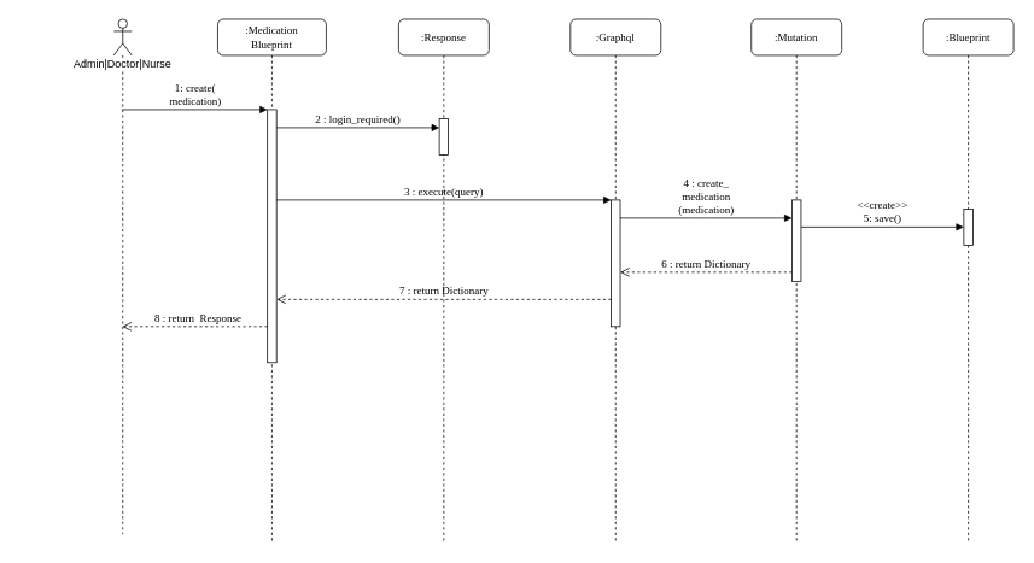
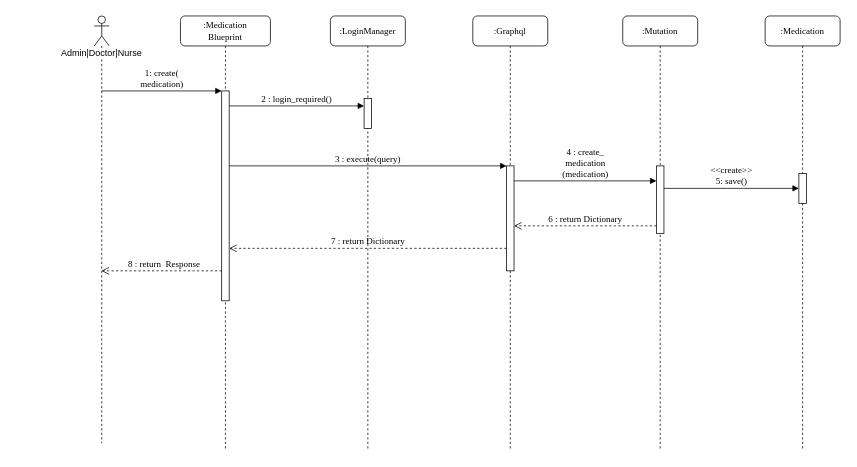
  <mxCell id="0" />
  <mxCell id="1" parent="0" />
  <mxCell id="2" value="&lt;div&gt;:Medication&lt;/div&gt;&lt;div&gt;Blueprint&lt;/div&gt;" style="shape=umlLifeline;perimeter=lifelinePerimeter;whiteSpace=wrap;html=1;container=1;collapsible=0;recursiveResize=0;outlineConnect=0;rounded=1;shadow=0;comic=0;labelBackgroundColor=none;strokeWidth=1;fontFamily=Verdana;fontSize=12;align=center;" vertex="1" parent="1"><mxGeometry x="240.1" y="20.8" width="120" height="580" as="geometry" /></mxCell>
  <mxCell id="3" value="" style="html=1;points=[];perimeter=orthogonalPerimeter;rounded=0;shadow=0;comic=0;labelBackgroundColor=none;strokeWidth=1;fontFamily=Verdana;fontSize=12;align=center;" vertex="1" parent="2"><mxGeometry x="55" y="100" width="10" height="280" as="geometry" /></mxCell>
  <mxCell id="4" value=":Graphql" style="shape=umlLifeline;perimeter=lifelinePerimeter;whiteSpace=wrap;html=1;container=1;collapsible=0;recursiveResize=0;outlineConnect=0;rounded=1;shadow=0;comic=0;labelBackgroundColor=none;strokeWidth=1;fontFamily=Verdana;fontSize=12;align=center;" vertex="1" parent="1"><mxGeometry x="630.1" y="20.8" width="100" height="580" as="geometry" /></mxCell>
  <mxCell id="5" value="" style="html=1;points=[];perimeter=orthogonalPerimeter;rounded=0;shadow=0;comic=0;labelBackgroundColor=none;strokeWidth=1;fontFamily=Verdana;fontSize=12;align=center;" vertex="1" parent="4"><mxGeometry x="45" y="200" width="10" height="140" as="geometry" /></mxCell>
  <mxCell id="6" value=":Mutation" style="shape=umlLifeline;perimeter=lifelinePerimeter;whiteSpace=wrap;html=1;container=1;collapsible=0;recursiveResize=0;outlineConnect=0;rounded=1;shadow=0;comic=0;labelBackgroundColor=none;strokeWidth=1;fontFamily=Verdana;fontSize=12;align=center;" vertex="1" parent="1"><mxGeometry x="830.1" y="20.8" width="100" height="580" as="geometry" /></mxCell>
  <mxCell id="7" value="" style="html=1;points=[];perimeter=orthogonalPerimeter;rounded=0;shadow=0;comic=0;labelBackgroundColor=none;strokeWidth=1;fontFamily=Verdana;fontSize=12;align=center;" vertex="1" parent="6"><mxGeometry x="45" y="200" width="10" height="90" as="geometry" /></mxCell>
- <mxCell id="8" value=":Blueprint" style="shape=umlLifeline;perimeter=lifelinePerimeter;whiteSpace=wrap;html=1;container=1;collapsible=0;recursiveResize=0;outlineConnect=0;rounded=1;shadow=0;comic=0;labelBackgroundColor=none;strokeWidth=1;fontFamily=Verdana;fontSize=12;align=center;" vertex="1" parent="1"><mxGeometry x="1020.1" y="20.8" width="100" height="580" as="geometry" /></mxCell>
+ <mxCell id="8" value=":Medication" style="shape=umlLifeline;perimeter=lifelinePerimeter;whiteSpace=wrap;html=1;container=1;collapsible=0;recursiveResize=0;outlineConnect=0;rounded=1;shadow=0;comic=0;labelBackgroundColor=none;strokeWidth=1;fontFamily=Verdana;fontSize=12;align=center;" vertex="1" parent="1"><mxGeometry x="1020.1" y="20.8" width="100" height="580" as="geometry" /></mxCell>
  <mxCell id="9" value="" style="html=1;points=[];perimeter=orthogonalPerimeter;rounded=0;shadow=0;comic=0;labelBackgroundColor=none;strokeWidth=1;fontFamily=Verdana;fontSize=12;align=center;" vertex="1" parent="8"><mxGeometry x="45" y="210" width="10" height="40" as="geometry" /></mxCell>
  <mxCell id="10" value="&lt;div&gt;4 : create_&lt;/div&gt;medication&lt;div&gt;(medication)&lt;br&gt;&lt;/div&gt;" style="html=1;verticalAlign=bottom;endArrow=block;labelBackgroundColor=none;fontFamily=Verdana;fontSize=12;edgeStyle=elbowEdgeStyle;elbow=vertical;" edge="1" parent="1" source="5" target="7"><mxGeometry relative="1" as="geometry"><mxPoint x="500.1" y="160.8" as="sourcePoint" /><Array as="points"><mxPoint x="770.1" y="240.8" /><mxPoint x="510.1" y="230.8" /><mxPoint x="520.1" y="230.8" /><mxPoint x="550.1" y="200.8" /><mxPoint x="490.1" y="190.8" /><mxPoint x="450.1" y="160.8" /></Array></mxGeometry></mxCell>
  <mxCell id="11" value="&lt;div&gt;&amp;lt;&amp;lt;create&amp;gt;&amp;gt;&lt;br&gt;&lt;/div&gt;&lt;div&gt;5: save()&lt;br&gt;&lt;/div&gt;" style="html=1;verticalAlign=bottom;endArrow=block;labelBackgroundColor=none;fontFamily=Verdana;fontSize=12;edgeStyle=elbowEdgeStyle;elbow=vertical;" edge="1" parent="1" source="7" target="9"><mxGeometry relative="1" as="geometry"><mxPoint x="640.1" y="170.8" as="sourcePoint" /><Array as="points"><mxPoint x="980.1" y="250.8" /><mxPoint x="760.1" y="210.8" /></Array></mxGeometry></mxCell>
  <mxCell id="12" value="&lt;div&gt;1: create(&lt;/div&gt;&lt;div&gt;&lt;span&gt;medication)&lt;/span&gt;&lt;/div&gt;" style="html=1;verticalAlign=bottom;endArrow=block;entryX=0;entryY=0;labelBackgroundColor=none;fontFamily=Verdana;fontSize=12;edgeStyle=elbowEdgeStyle;elbow=vertical;" edge="1" parent="1" source="14" target="3"><mxGeometry relative="1" as="geometry"><mxPoint x="145.1" y="120.8" as="sourcePoint" /><Array as="points"><mxPoint x="190.1" y="120.8" /></Array></mxGeometry></mxCell>
  <mxCell id="13" value="3 : execute(query)" style="html=1;verticalAlign=bottom;endArrow=block;entryX=0;entryY=0;labelBackgroundColor=none;fontFamily=Verdana;fontSize=12;edgeStyle=elbowEdgeStyle;elbow=vertical;" edge="1" parent="1" source="3" target="5"><mxGeometry relative="1" as="geometry"><mxPoint x="360.1" y="140.8" as="sourcePoint" /><Array as="points"><mxPoint x="640.1" y="220.8" /><mxPoint x="620.1" y="230.8" /><mxPoint x="410.1" y="220.8" /><mxPoint x="390.1" y="230.8" /><mxPoint x="410.1" y="190.8" /><mxPoint x="390.1" y="180.8" /><mxPoint x="410.1" y="170.8" /><mxPoint x="380.1" y="160.8" /></Array></mxGeometry></mxCell>
  <mxCell id="14" value="Admin|Doctor|Nurse" style="shape=umlLifeline;participant=umlActor;perimeter=lifelinePerimeter;whiteSpace=wrap;html=1;container=1;collapsible=0;recursiveResize=0;verticalAlign=top;spacingTop=36;labelBackgroundColor=#ffffff;outlineConnect=0;" vertex="1" parent="1"><mxGeometry x="125.1" y="20.8" width="20" height="570" as="geometry" /></mxCell>
  <mxCell id="15" value="6 : return Dictionary" style="html=1;verticalAlign=bottom;endArrow=open;dashed=1;endSize=8;labelBackgroundColor=none;fontFamily=Verdana;fontSize=12;edgeStyle=elbowEdgeStyle;elbow=vertical;" edge="1" parent="1" source="7" target="5"><mxGeometry relative="1" as="geometry"><mxPoint x="385.1" y="230.8" as="targetPoint" /><Array as="points"><mxPoint x="810.1" y="300.8" /><mxPoint x="680.1" y="320.8" /><mxPoint x="550.1" y="250.8" /><mxPoint x="580.1" y="260.8" /><mxPoint x="570.1" y="250.8" /><mxPoint x="550.1" y="240.8" /><mxPoint x="420.1" y="230.8" /><mxPoint x="450.1" y="230.8" /></Array><mxPoint x="570.1" y="230.8" as="sourcePoint" /></mxGeometry></mxCell>
  <mxCell id="16" value="7 : return Dictionary" style="html=1;verticalAlign=bottom;endArrow=open;dashed=1;endSize=8;labelBackgroundColor=none;fontFamily=Verdana;fontSize=12;edgeStyle=elbowEdgeStyle;elbow=vertical;" edge="1" parent="1" source="5" target="3"><mxGeometry relative="1" as="geometry"><mxPoint x="250.1" y="270.8" as="targetPoint" /><Array as="points"><mxPoint x="410.1" y="330.8" /><mxPoint x="400.1" y="310.8" /><mxPoint x="400.1" y="270.8" /><mxPoint x="380.1" y="260.8" /><mxPoint x="360.6" y="270.8" /><mxPoint x="230.6" y="260.8" /><mxPoint x="260.6" y="260.8" /></Array><mxPoint x="425.6" y="270.8" as="sourcePoint" /></mxGeometry></mxCell>
  <mxCell id="17" value="8 : return&amp;nbsp; Response" style="html=1;verticalAlign=bottom;endArrow=open;dashed=1;endSize=8;labelBackgroundColor=none;fontFamily=Verdana;fontSize=12;edgeStyle=elbowEdgeStyle;elbow=vertical;" edge="1" parent="1" source="3" target="14"><mxGeometry x="-0.041" relative="1" as="geometry"><mxPoint x="75.1" y="300.8" as="targetPoint" /><Array as="points"><mxPoint x="250.1" y="360.8" /><mxPoint x="230.1" y="330.8" /><mxPoint x="210.1" y="350.8" /><mxPoint x="240.1" y="380.8" /><mxPoint x="230.1" y="340.8" /><mxPoint x="150.6" y="300.8" /><mxPoint x="20.6" y="290.8" /><mxPoint x="50.6" y="290.8" /></Array><mxPoint x="225.1" y="300.8" as="sourcePoint" /><mxPoint as="offset" /></mxGeometry></mxCell>
- <mxCell id="18" value=":Response" style="shape=umlLifeline;perimeter=lifelinePerimeter;whiteSpace=wrap;html=1;container=1;collapsible=0;recursiveResize=0;outlineConnect=0;rounded=1;shadow=0;comic=0;labelBackgroundColor=none;strokeWidth=1;fontFamily=Verdana;fontSize=12;align=center;" vertex="1" parent="1"><mxGeometry x="440.1" y="20.8" width="100" height="580" as="geometry" /></mxCell>
+ <mxCell id="18" value=":LoginManager" style="shape=umlLifeline;perimeter=lifelinePerimeter;whiteSpace=wrap;html=1;container=1;collapsible=0;recursiveResize=0;outlineConnect=0;rounded=1;shadow=0;comic=0;labelBackgroundColor=none;strokeWidth=1;fontFamily=Verdana;fontSize=12;align=center;" vertex="1" parent="1"><mxGeometry x="440.1" y="20.8" width="100" height="580" as="geometry" /></mxCell>
  <mxCell id="19" value="" style="html=1;points=[];perimeter=orthogonalPerimeter;rounded=0;shadow=0;comic=0;labelBackgroundColor=none;strokeWidth=1;fontFamily=Verdana;fontSize=12;align=center;" vertex="1" parent="18"><mxGeometry x="45" y="110" width="10" height="40" as="geometry" /></mxCell>
  <mxCell id="20" value="&lt;div&gt;2 : login_required(&lt;span&gt;)&lt;/span&gt;&lt;/div&gt;" style="html=1;verticalAlign=bottom;endArrow=block;labelBackgroundColor=none;fontFamily=Verdana;fontSize=12;edgeStyle=elbowEdgeStyle;elbow=vertical;" edge="1" parent="1" source="3" target="19"><mxGeometry relative="1" as="geometry"><mxPoint x="450.1" y="370.8" as="sourcePoint" /><mxPoint x="600.1" y="370.8" as="targetPoint" /><Array as="points"><mxPoint x="420.1" y="140.8" /><mxPoint x="360.1" y="130.8" /><mxPoint x="760.1" y="130.8" /><mxPoint x="860.1" y="320.8" /><mxPoint x="910.1" y="330.8" /></Array></mxGeometry></mxCell>
